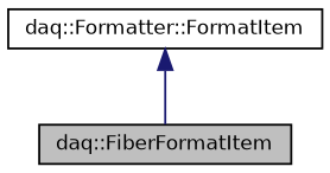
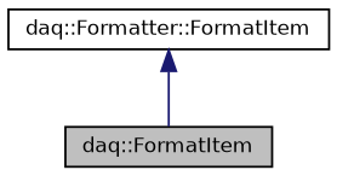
  digraph {
    fontname="DejaVu Sans"
    node [color=black fontname="DejaVu Sans" fontsize=10 shape=record style=filled]
-   n1 [fillcolor=grey75 fontcolor=black height=0.2 label="daq::FiberFormatItem" width=0.4]
+   n1 [fillcolor=grey75 fontcolor=black height=0.2 label="daq::FormatItem" width=0.4]
    n2 [fillcolor=white height=0.2 label="daq::Formatter::FormatItem" width=0.4]
    n2 -> n1 [color=midnightblue dir=back fontname="DejaVu Sans" fontsize=10 labelfontname=Helvetica labelfontsize=10 style=solid]
  }
